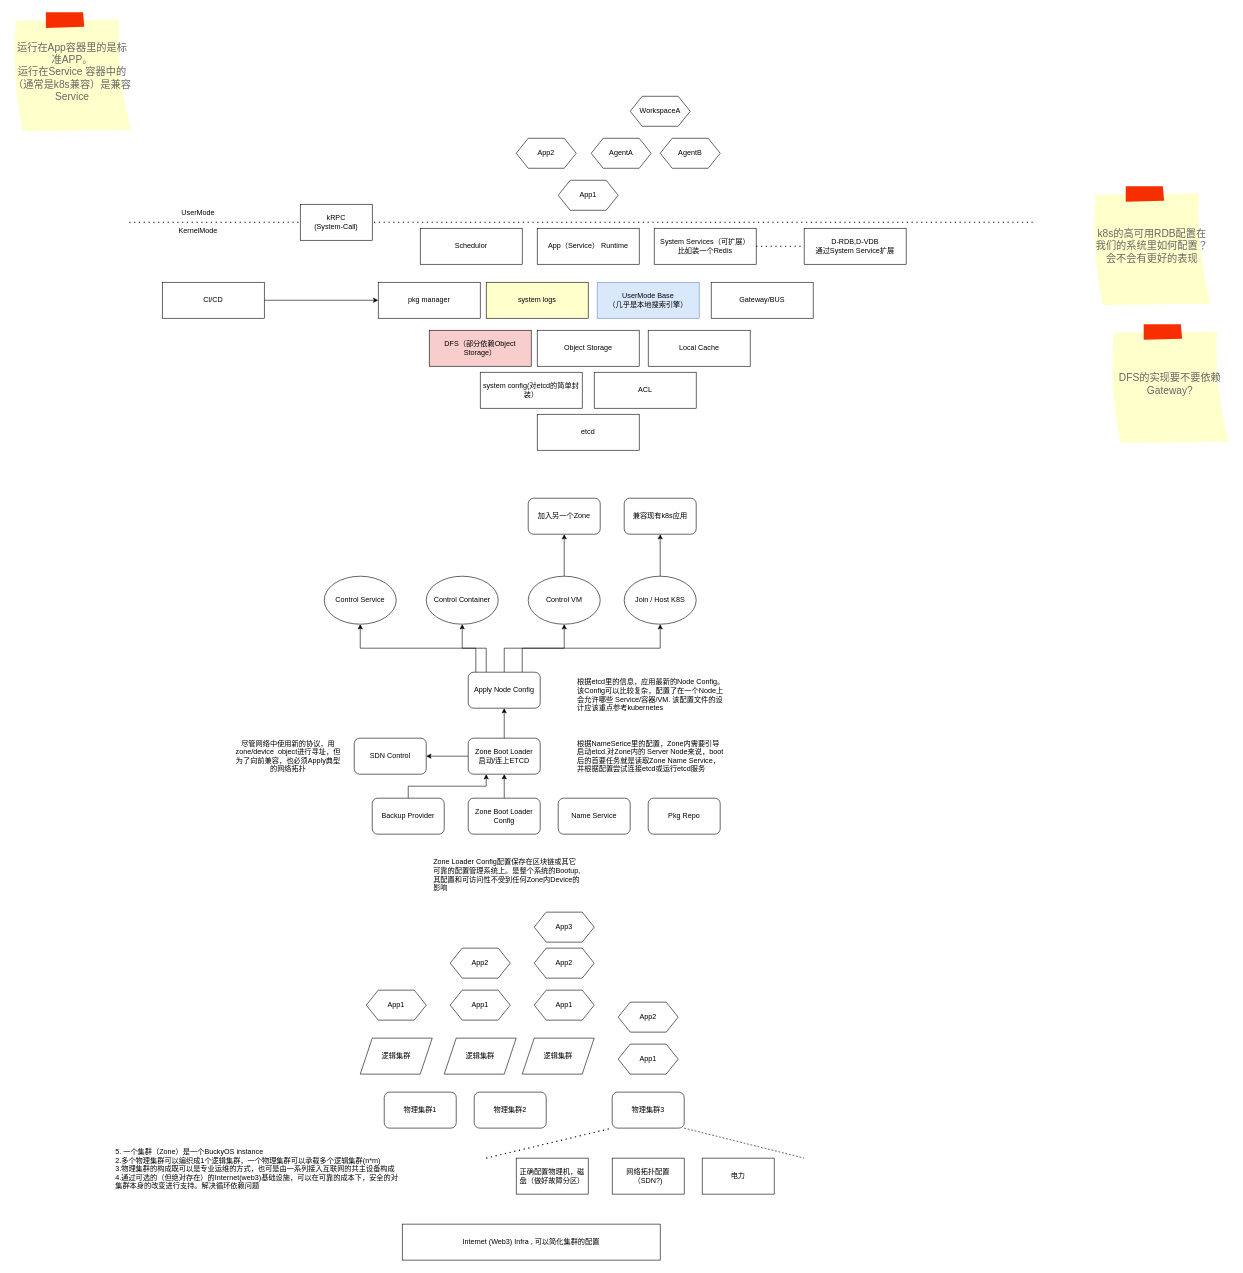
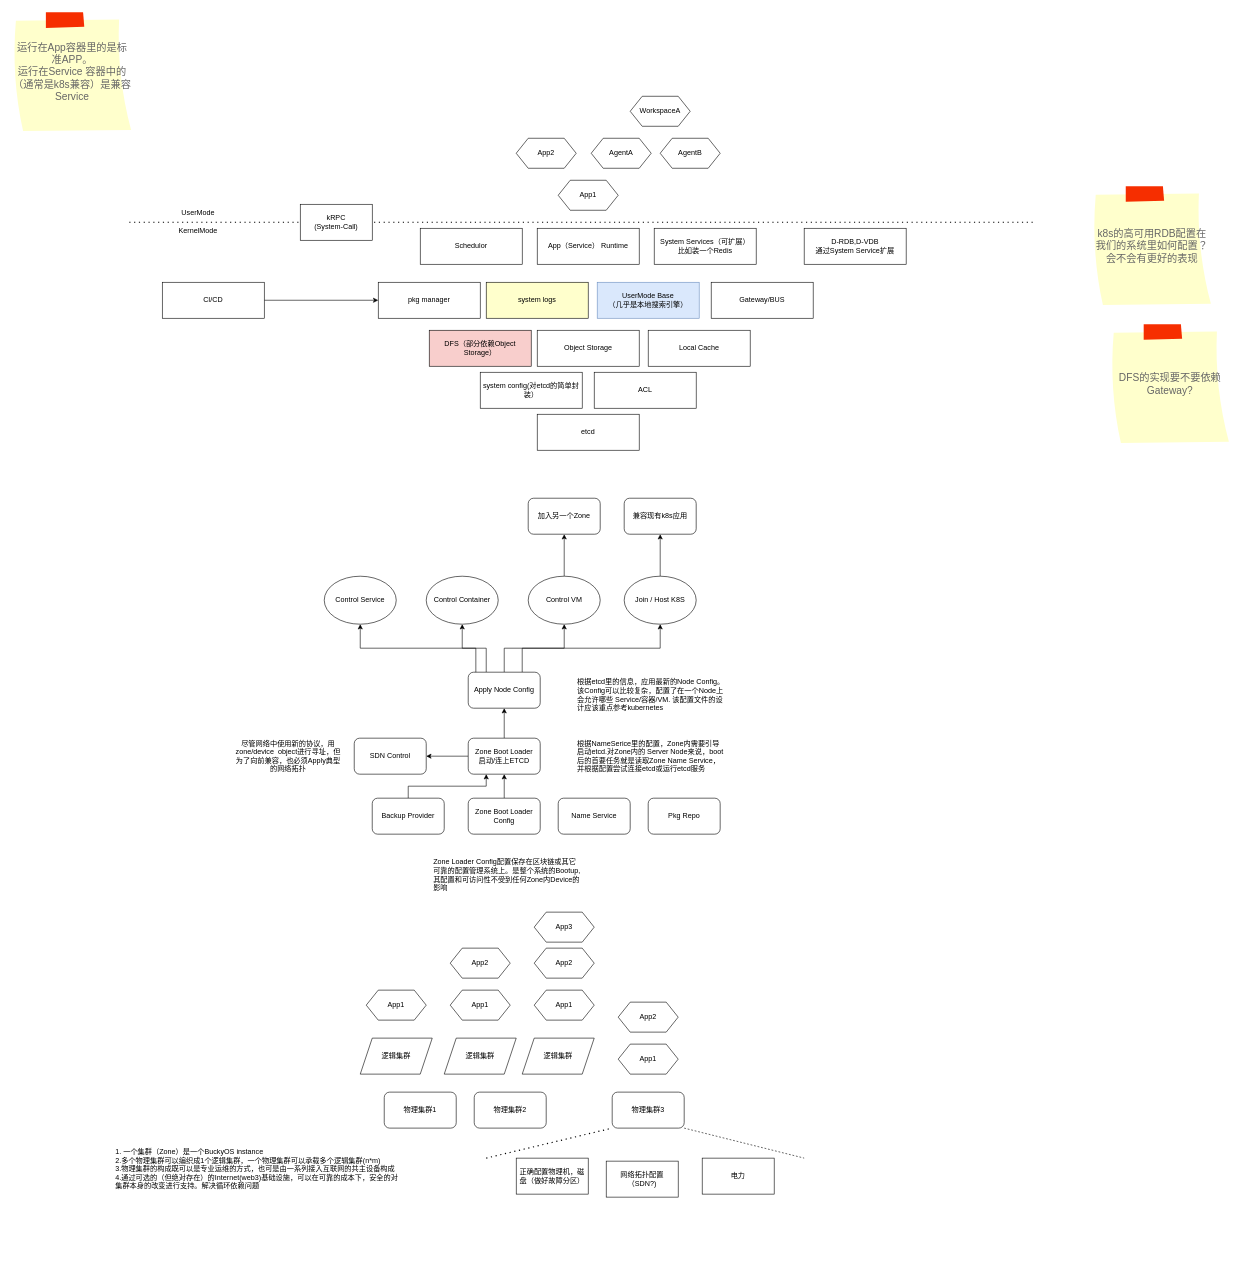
  <mxCell id="0" />
  <mxCell id="1" parent="0" />
  <mxCell id="2" style="edgeStyle=orthogonalEdgeStyle;rounded=0;orthogonalLoop=1;jettySize=auto;html=1;exitX=0.5;exitY=0;exitDx=0;exitDy=0;entryX=0.5;entryY=1;entryDx=0;entryDy=0;" parent="1" source="3" target="6" edge="1"><mxGeometry relative="1" as="geometry" /></mxCell>
  <mxCell id="3" value="Zone Boot Loader Config" style="rounded=1;whiteSpace=wrap;html=1;" parent="1" vertex="1"><mxGeometry x="780" y="1330" width="120" height="60" as="geometry" /></mxCell>
  <mxCell id="4" style="edgeStyle=orthogonalEdgeStyle;rounded=0;orthogonalLoop=1;jettySize=auto;html=1;exitX=0.5;exitY=0;exitDx=0;exitDy=0;entryX=0.5;entryY=1;entryDx=0;entryDy=0;" parent="1" source="6" target="13" edge="1"><mxGeometry relative="1" as="geometry" /></mxCell>
  <mxCell id="5" style="edgeStyle=orthogonalEdgeStyle;rounded=0;orthogonalLoop=1;jettySize=auto;html=1;exitX=0;exitY=0.5;exitDx=0;exitDy=0;entryX=1;entryY=0.5;entryDx=0;entryDy=0;" parent="1" source="6" target="21" edge="1"><mxGeometry relative="1" as="geometry" /></mxCell>
  <mxCell id="6" value="Zone Boot Loader&lt;br&gt;启动/连上ETCD" style="rounded=1;whiteSpace=wrap;html=1;" parent="1" vertex="1"><mxGeometry x="780" y="1230" width="120" height="60" as="geometry" /></mxCell>
  <mxCell id="7" value="Zone Loader Config配置保存在区块链或其它可靠的配置管理系统上。是整个系统的Bootup, 其配置和可访问性不受到任何Zone内Device的影响" style="text;html=1;strokeColor=none;fillColor=none;align=left;verticalAlign=middle;whiteSpace=wrap;rounded=0;" parent="1" vertex="1"><mxGeometry x="720" y="1410" width="250" height="95" as="geometry" /></mxCell>
  <mxCell id="8" value="根据NameSerice里的配置，Zone内需要引导启动etcd.对Zone内的 Server Node来说，boot后的首要任务就是读取Zone Name Service，并根据配置尝试连接etcd或运行etcd服务" style="text;html=1;strokeColor=none;fillColor=none;align=left;verticalAlign=middle;whiteSpace=wrap;rounded=0;" parent="1" vertex="1"><mxGeometry x="960" y="1212.5" width="250" height="95" as="geometry" /></mxCell>
  <mxCell id="9" style="edgeStyle=orthogonalEdgeStyle;rounded=0;orthogonalLoop=1;jettySize=auto;html=1;exitX=0.75;exitY=0;exitDx=0;exitDy=0;entryX=0.5;entryY=1;entryDx=0;entryDy=0;" parent="1" source="13" target="16" edge="1"><mxGeometry relative="1" as="geometry"><Array as="points"><mxPoint x="870" y="1080" /><mxPoint x="1100" y="1080" /></Array></mxGeometry></mxCell>
  <mxCell id="10" style="edgeStyle=orthogonalEdgeStyle;rounded=0;orthogonalLoop=1;jettySize=auto;html=1;exitX=0.25;exitY=0;exitDx=0;exitDy=0;entryX=0.5;entryY=1;entryDx=0;entryDy=0;" parent="1" source="13" target="17" edge="1"><mxGeometry relative="1" as="geometry" /></mxCell>
  <mxCell id="11" style="edgeStyle=orthogonalEdgeStyle;rounded=0;orthogonalLoop=1;jettySize=auto;html=1;exitX=0.106;exitY=0.017;exitDx=0;exitDy=0;entryX=0.5;entryY=1;entryDx=0;entryDy=0;exitPerimeter=0;" parent="1" source="13" target="18" edge="1"><mxGeometry relative="1" as="geometry"><Array as="points"><mxPoint x="793" y="1080" /><mxPoint x="770" y="1080" /></Array></mxGeometry></mxCell>
  <mxCell id="12" style="edgeStyle=orthogonalEdgeStyle;rounded=0;orthogonalLoop=1;jettySize=auto;html=1;" parent="1" source="13" target="20" edge="1"><mxGeometry relative="1" as="geometry" /></mxCell>
  <mxCell id="13" value="Apply Node Config" style="rounded=1;whiteSpace=wrap;html=1;" parent="1" vertex="1"><mxGeometry x="780" y="1120" width="120" height="60" as="geometry" /></mxCell>
  <mxCell id="14" value="根据etcd里的信息，应用最新的Node Config。该Config可以比较复杂，配置了在一个Node上会允许哪些 Service/容器/VM. 该配置文件的设计应该重点参考kubernetes" style="text;html=1;strokeColor=none;fillColor=none;align=left;verticalAlign=middle;whiteSpace=wrap;rounded=0;" parent="1" vertex="1"><mxGeometry x="960" y="1110" width="250" height="95" as="geometry" /></mxCell>
  <mxCell id="15" style="edgeStyle=orthogonalEdgeStyle;rounded=0;orthogonalLoop=1;jettySize=auto;html=1;exitX=0.5;exitY=0;exitDx=0;exitDy=0;entryX=0.5;entryY=1;entryDx=0;entryDy=0;" parent="1" source="16" target="24" edge="1"><mxGeometry relative="1" as="geometry" /></mxCell>
  <mxCell id="16" value="Join / Host K8S" style="ellipse;whiteSpace=wrap;html=1;" parent="1" vertex="1"><mxGeometry x="1040" y="960" width="120" height="80" as="geometry" /></mxCell>
  <mxCell id="17" value="Control Service" style="ellipse;whiteSpace=wrap;html=1;" parent="1" vertex="1"><mxGeometry x="540" y="960" width="120" height="80" as="geometry" /></mxCell>
  <mxCell id="18" value="Control Container" style="ellipse;whiteSpace=wrap;html=1;" parent="1" vertex="1"><mxGeometry x="710" y="960" width="120" height="80" as="geometry" /></mxCell>
  <mxCell id="19" style="edgeStyle=orthogonalEdgeStyle;rounded=0;orthogonalLoop=1;jettySize=auto;html=1;exitX=0.5;exitY=0;exitDx=0;exitDy=0;entryX=0.5;entryY=1;entryDx=0;entryDy=0;" parent="1" source="20" target="23" edge="1"><mxGeometry relative="1" as="geometry" /></mxCell>
  <mxCell id="20" value="Control VM" style="ellipse;whiteSpace=wrap;html=1;" parent="1" vertex="1"><mxGeometry x="880" y="960" width="120" height="80" as="geometry" /></mxCell>
  <mxCell id="21" value="SDN Control" style="rounded=1;whiteSpace=wrap;html=1;" parent="1" vertex="1"><mxGeometry x="590" y="1230" width="120" height="60" as="geometry" /></mxCell>
  <mxCell id="22" value="尽管网络中使用新的协议，用zone/device&amp;nbsp; object进行寻址，但为了向前兼容，也必须Apply典型的网络拓扑" style="text;html=1;strokeColor=none;fillColor=none;align=center;verticalAlign=middle;whiteSpace=wrap;rounded=0;" parent="1" vertex="1"><mxGeometry x="390" y="1245" width="180" height="30" as="geometry" /></mxCell>
  <mxCell id="23" value="加入另一个Zone" style="rounded=1;whiteSpace=wrap;html=1;" parent="1" vertex="1"><mxGeometry x="880" y="830" width="120" height="60" as="geometry" /></mxCell>
  <mxCell id="24" value="兼容现有k8s应用" style="rounded=1;whiteSpace=wrap;html=1;" parent="1" vertex="1"><mxGeometry x="1040" y="830" width="120" height="60" as="geometry" /></mxCell>
- <mxCell id="25" value="网络拓扑配置（SDN?)" style="rounded=0;whiteSpace=wrap;html=1;" parent="1" vertex="1"><mxGeometry x="1020" y="1930" width="120" height="60" as="geometry" /></mxCell>
+ <mxCell id="25" value="网络拓扑配置（SDN?)" style="rounded=0;whiteSpace=wrap;html=1;" parent="1" vertex="1"><mxGeometry x="1010" y="1935" width="120" height="60" as="geometry" /></mxCell>
  <mxCell id="26" value="正确配置物理机，磁盘（做好故障分区）" style="rounded=0;whiteSpace=wrap;html=1;" parent="1" vertex="1"><mxGeometry x="860" y="1930" width="120" height="60" as="geometry" /></mxCell>
  <mxCell id="27" value="电力" style="rounded=0;whiteSpace=wrap;html=1;" parent="1" vertex="1"><mxGeometry x="1170" y="1930" width="120" height="60" as="geometry" /></mxCell>
  <mxCell id="28" value="物理集群1" style="rounded=1;whiteSpace=wrap;html=1;" parent="1" vertex="1"><mxGeometry x="640" y="1820" width="120" height="60" as="geometry" /></mxCell>
  <mxCell id="29" value="物理集群2" style="rounded=1;whiteSpace=wrap;html=1;" parent="1" vertex="1"><mxGeometry x="790" y="1820" width="120" height="60" as="geometry" /></mxCell>
  <mxCell id="30" value="物理集群3" style="rounded=1;whiteSpace=wrap;html=1;" parent="1" vertex="1"><mxGeometry x="1020" y="1820" width="120" height="60" as="geometry" /></mxCell>
  <mxCell id="31" value="逻辑集群" style="shape=parallelogram;perimeter=parallelogramPerimeter;whiteSpace=wrap;html=1;fixedSize=1;" parent="1" vertex="1"><mxGeometry x="600" y="1730" width="120" height="60" as="geometry" /></mxCell>
  <mxCell id="32" value="逻辑集群" style="shape=parallelogram;perimeter=parallelogramPerimeter;whiteSpace=wrap;html=1;fixedSize=1;" parent="1" vertex="1"><mxGeometry x="740" y="1730" width="120" height="60" as="geometry" /></mxCell>
  <mxCell id="33" value="App1" style="shape=hexagon;perimeter=hexagonPerimeter2;whiteSpace=wrap;html=1;fixedSize=1;" parent="1" vertex="1"><mxGeometry x="610" y="1650" width="100" height="50" as="geometry" /></mxCell>
  <mxCell id="34" value="App1" style="shape=hexagon;perimeter=hexagonPerimeter2;whiteSpace=wrap;html=1;fixedSize=1;" parent="1" vertex="1"><mxGeometry x="750" y="1650" width="100" height="50" as="geometry" /></mxCell>
  <mxCell id="35" value="App2" style="shape=hexagon;perimeter=hexagonPerimeter2;whiteSpace=wrap;html=1;fixedSize=1;" parent="1" vertex="1"><mxGeometry x="750" y="1580" width="100" height="50" as="geometry" /></mxCell>
  <mxCell id="36" value="App1" style="shape=hexagon;perimeter=hexagonPerimeter2;whiteSpace=wrap;html=1;fixedSize=1;" parent="1" vertex="1"><mxGeometry x="890" y="1650" width="100" height="50" as="geometry" /></mxCell>
  <mxCell id="37" value="App2" style="shape=hexagon;perimeter=hexagonPerimeter2;whiteSpace=wrap;html=1;fixedSize=1;" parent="1" vertex="1"><mxGeometry x="890" y="1580" width="100" height="50" as="geometry" /></mxCell>
  <mxCell id="38" value="App1" style="shape=hexagon;perimeter=hexagonPerimeter2;whiteSpace=wrap;html=1;fixedSize=1;" parent="1" vertex="1"><mxGeometry x="1030" y="1740" width="100" height="50" as="geometry" /></mxCell>
  <mxCell id="39" value="App2" style="shape=hexagon;perimeter=hexagonPerimeter2;whiteSpace=wrap;html=1;fixedSize=1;" parent="1" vertex="1"><mxGeometry x="1030" y="1670" width="100" height="50" as="geometry" /></mxCell>
  <mxCell id="40" value="App3" style="shape=hexagon;perimeter=hexagonPerimeter2;whiteSpace=wrap;html=1;fixedSize=1;" parent="1" vertex="1"><mxGeometry x="890" y="1520" width="100" height="50" as="geometry" /></mxCell>
  <mxCell id="41" value="逻辑集群" style="shape=parallelogram;perimeter=parallelogramPerimeter;whiteSpace=wrap;html=1;fixedSize=1;" parent="1" vertex="1"><mxGeometry x="870" y="1730" width="120" height="60" as="geometry" /></mxCell>
  <mxCell id="42" value="" style="endArrow=none;dashed=1;html=1;dashPattern=1 3;strokeWidth=2;rounded=0;entryX=0;entryY=1;entryDx=0;entryDy=0;" parent="1" target="30" edge="1"><mxGeometry width="50" height="50" relative="1" as="geometry"><mxPoint x="810" y="1930" as="sourcePoint" /><mxPoint x="880" y="1890" as="targetPoint" /></mxGeometry></mxCell>
  <mxCell id="43" value="" style="endArrow=none;dashed=1;html=1;rounded=0;exitX=1;exitY=1;exitDx=0;exitDy=0;" parent="1" source="30" edge="1"><mxGeometry width="50" height="50" relative="1" as="geometry"><mxPoint x="1220" y="1920" as="sourcePoint" /><mxPoint x="1340" y="1930" as="targetPoint" /></mxGeometry></mxCell>
- <mxCell id="44" value="5. 一个集群（Zone）是一个BuckyOS instance&lt;br&gt;&lt;div style=&quot;&quot;&gt;&lt;span style=&quot;background-color: initial;&quot;&gt;2.多个物理集群可以编织成1个逻辑集群，一个物理集群可以承载多个逻辑集群(n*m)&lt;/span&gt;&lt;/div&gt;&lt;div style=&quot;&quot;&gt;&lt;span style=&quot;background-color: initial;&quot;&gt;3.物理集群的构成既可以是专业运维的方式，也可是由一系列接入互联网的共主设备构成&lt;/span&gt;&lt;/div&gt;&lt;div style=&quot;&quot;&gt;&lt;span style=&quot;background-color: initial;&quot;&gt;4.通过可选的（但绝对存在）的Internet(web3)基础设施，可以在可靠的成本下，安全的对集群本身的改变进行支持。解决循环依赖问题&lt;/span&gt;&lt;/div&gt;&lt;div style=&quot;&quot;&gt;&lt;br&gt;&lt;/div&gt;" style="text;html=1;strokeColor=none;fillColor=none;align=left;verticalAlign=middle;whiteSpace=wrap;rounded=0;" parent="1" vertex="1"><mxGeometry x="190" y="1920" width="480" height="70" as="geometry" /></mxCell>
- <mxCell id="45" value="Internet (Web3) Infra , 可以简化集群的配置" style="rounded=0;whiteSpace=wrap;html=1;" parent="1" vertex="1"><mxGeometry x="670" y="2040" width="430" height="60" as="geometry" /></mxCell>
+ <mxCell id="44" value="1. 一个集群（Zone）是一个BuckyOS instance&lt;br&gt;&lt;div style=&quot;&quot;&gt;&lt;span style=&quot;background-color: initial;&quot;&gt;2.多个物理集群可以编织成1个逻辑集群，一个物理集群可以承载多个逻辑集群(n*m)&lt;/span&gt;&lt;/div&gt;&lt;div style=&quot;&quot;&gt;&lt;span style=&quot;background-color: initial;&quot;&gt;3.物理集群的构成既可以是专业运维的方式，也可是由一系列接入互联网的共主设备构成&lt;/span&gt;&lt;/div&gt;&lt;div style=&quot;&quot;&gt;&lt;span style=&quot;background-color: initial;&quot;&gt;4.通过可选的（但绝对存在）的Internet(web3)基础设施，可以在可靠的成本下，安全的对集群本身的改变进行支持。解决循环依赖问题&lt;/span&gt;&lt;/div&gt;&lt;div style=&quot;&quot;&gt;&lt;br&gt;&lt;/div&gt;" style="text;html=1;strokeColor=none;fillColor=none;align=left;verticalAlign=middle;whiteSpace=wrap;rounded=0;" parent="1" vertex="1"><mxGeometry x="190" y="1920" width="480" height="70" as="geometry" /></mxCell>
  <mxCell id="46" value="DFS（部分依赖Object Storage）" style="rounded=0;whiteSpace=wrap;html=1;fillColor=#f8cecc;" parent="1" vertex="1"><mxGeometry x="715" y="550" width="170" height="60" as="geometry" /></mxCell>
  <mxCell id="47" value="etcd" style="rounded=0;whiteSpace=wrap;html=1;" parent="1" vertex="1"><mxGeometry x="895" y="690" width="170" height="60" as="geometry" /></mxCell>
  <mxCell id="48" value="system config(对etcd的简单封装）" style="rounded=0;whiteSpace=wrap;html=1;" parent="1" vertex="1"><mxGeometry x="800" y="620" width="170" height="60" as="geometry" /></mxCell>
  <mxCell id="49" value="system logs" style="rounded=0;whiteSpace=wrap;html=1;fillColor=#ffffcc;" parent="1" vertex="1"><mxGeometry x="810" y="470" width="170" height="60" as="geometry" /></mxCell>
  <mxCell id="50" value="pkg manager" style="rounded=0;whiteSpace=wrap;html=1;" parent="1" vertex="1"><mxGeometry x="630" y="470" width="170" height="60" as="geometry" /></mxCell>
  <mxCell id="51" value="Object Storage" style="rounded=0;whiteSpace=wrap;html=1;" parent="1" vertex="1"><mxGeometry x="895" y="550" width="170" height="60" as="geometry" /></mxCell>
  <mxCell id="52" value="Gateway/BUS" style="rounded=0;whiteSpace=wrap;html=1;" parent="1" vertex="1"><mxGeometry x="1185" y="470" width="170" height="60" as="geometry" /></mxCell>
  <mxCell id="53" value="DFS的实现要不要依赖Gateway?" style="strokeWidth=1;shadow=0;dashed=0;align=center;html=1;shape=mxgraph.mockup.text.stickyNote2;fontColor=#666666;mainText=;fontSize=17;whiteSpace=wrap;fillColor=#ffffcc;strokeColor=#F62E00;" parent="1" vertex="1"><mxGeometry x="1850" y="540" width="200" height="200" as="geometry" /></mxCell>
  <mxCell id="54" value="UserMode Base&lt;br&gt;（几乎是本地搜索引擎）" style="rounded=0;whiteSpace=wrap;html=1;fillColor=#dae8fc;strokeColor=#6c8ebf;" parent="1" vertex="1"><mxGeometry x="995" y="470" width="170" height="60" as="geometry" /></mxCell>
  <mxCell id="55" value="Local Cache" style="rounded=0;whiteSpace=wrap;html=1;" parent="1" vertex="1"><mxGeometry x="1080" y="550" width="170" height="60" as="geometry" /></mxCell>
  <mxCell id="56" value="Schedulor" style="rounded=0;whiteSpace=wrap;html=1;" parent="1" vertex="1"><mxGeometry x="700" y="380" width="170" height="60" as="geometry" /></mxCell>
  <mxCell id="57" value="App（Service） Runtime" style="rounded=0;whiteSpace=wrap;html=1;" parent="1" vertex="1"><mxGeometry x="895" y="380" width="170" height="60" as="geometry" /></mxCell>
  <mxCell id="58" value="System Services（可扩展）&lt;br&gt;比如装一个Redis" style="rounded=0;whiteSpace=wrap;html=1;" parent="1" vertex="1"><mxGeometry x="1090" y="380" width="170" height="60" as="geometry" /></mxCell>
  <mxCell id="59" value="ACL" style="rounded=0;whiteSpace=wrap;html=1;" parent="1" vertex="1"><mxGeometry x="990" y="620" width="170" height="60" as="geometry" /></mxCell>
  <mxCell id="60" style="edgeStyle=orthogonalEdgeStyle;rounded=0;orthogonalLoop=1;jettySize=auto;html=1;exitX=1;exitY=0.5;exitDx=0;exitDy=0;entryX=0;entryY=0.5;entryDx=0;entryDy=0;" parent="1" source="61" target="50" edge="1"><mxGeometry relative="1" as="geometry" /></mxCell>
  <mxCell id="61" value="CI/CD" style="rounded=0;whiteSpace=wrap;html=1;" parent="1" vertex="1"><mxGeometry x="270" y="470" width="170" height="60" as="geometry" /></mxCell>
  <mxCell id="62" value="App1" style="shape=hexagon;perimeter=hexagonPerimeter2;whiteSpace=wrap;html=1;fixedSize=1;" parent="1" vertex="1"><mxGeometry x="930" y="300" width="100" height="50" as="geometry" /></mxCell>
  <mxCell id="63" value="App2" style="shape=hexagon;perimeter=hexagonPerimeter2;whiteSpace=wrap;html=1;fixedSize=1;" parent="1" vertex="1"><mxGeometry x="860" y="230" width="100" height="50" as="geometry" /></mxCell>
  <mxCell id="64" value="运行在App容器里的是标准APP。&lt;br&gt;运行在Service 容器中的（通常是k8s兼容）是兼容Service" style="strokeWidth=1;shadow=0;dashed=0;align=center;html=1;shape=mxgraph.mockup.text.stickyNote2;fontColor=#666666;mainText=;fontSize=17;whiteSpace=wrap;fillColor=#ffffcc;strokeColor=#F62E00;" parent="1" vertex="1"><mxGeometry x="20" y="20" width="200" height="200" as="geometry" /></mxCell>
  <mxCell id="65" value="" style="endArrow=none;dashed=1;html=1;dashPattern=1 3;strokeWidth=2;rounded=0;" parent="1" edge="1"><mxGeometry width="50" height="50" relative="1" as="geometry"><mxPoint x="215" y="370" as="sourcePoint" /><mxPoint x="1725" y="370" as="targetPoint" /></mxGeometry></mxCell>
  <mxCell id="66" value="UserMode" style="text;html=1;strokeColor=none;fillColor=none;align=center;verticalAlign=middle;whiteSpace=wrap;rounded=0;" parent="1" vertex="1"><mxGeometry x="300" y="340" width="60" height="30" as="geometry" /></mxCell>
  <mxCell id="67" value="KernelMode" style="text;html=1;strokeColor=none;fillColor=none;align=center;verticalAlign=middle;whiteSpace=wrap;rounded=0;" parent="1" vertex="1"><mxGeometry x="300" y="370" width="60" height="30" as="geometry" /></mxCell>
  <mxCell id="68" value="D-RDB,D-VDB&lt;br&gt;通过System Service扩展" style="rounded=0;whiteSpace=wrap;html=1;" parent="1" vertex="1"><mxGeometry x="1340" y="380" width="170" height="60" as="geometry" /></mxCell>
- <mxCell id="69" value="" style="endArrow=none;dashed=1;html=1;dashPattern=1 3;strokeWidth=2;rounded=0;exitX=1;exitY=0.5;exitDx=0;exitDy=0;entryX=0;entryY=0.5;entryDx=0;entryDy=0;" parent="1" source="58" target="68" edge="1"><mxGeometry width="50" height="50" relative="1" as="geometry"><mxPoint x="1290" y="430" as="sourcePoint" /><mxPoint x="1340" y="380" as="targetPoint" /></mxGeometry></mxCell>
  <mxCell id="70" value="k8s的高可用RDB配置在我们的系统里如何配置？会不会有更好的表现" style="strokeWidth=1;shadow=0;dashed=0;align=center;html=1;shape=mxgraph.mockup.text.stickyNote2;fontColor=#666666;mainText=;fontSize=17;whiteSpace=wrap;fillColor=#ffffcc;strokeColor=#F62E00;" parent="1" vertex="1"><mxGeometry x="1820" y="310" width="200" height="200" as="geometry" /></mxCell>
  <mxCell id="71" style="edgeStyle=orthogonalEdgeStyle;rounded=0;orthogonalLoop=1;jettySize=auto;html=1;exitX=0.5;exitY=0;exitDx=0;exitDy=0;entryX=0.25;entryY=1;entryDx=0;entryDy=0;" parent="1" source="72" target="6" edge="1"><mxGeometry relative="1" as="geometry" /></mxCell>
  <mxCell id="72" value="Backup Provider" style="rounded=1;whiteSpace=wrap;html=1;" parent="1" vertex="1"><mxGeometry x="620" y="1330" width="120" height="60" as="geometry" /></mxCell>
  <mxCell id="73" value="Name Service" style="rounded=1;whiteSpace=wrap;html=1;" parent="1" vertex="1"><mxGeometry x="930" y="1330" width="120" height="60" as="geometry" /></mxCell>
  <mxCell id="74" value="Pkg Repo" style="rounded=1;whiteSpace=wrap;html=1;" parent="1" vertex="1"><mxGeometry x="1080" y="1330" width="120" height="60" as="geometry" /></mxCell>
  <mxCell id="75" value="AgentA" style="shape=hexagon;perimeter=hexagonPerimeter2;whiteSpace=wrap;html=1;fixedSize=1;" parent="1" vertex="1"><mxGeometry x="985" y="230" width="100" height="50" as="geometry" /></mxCell>
  <mxCell id="76" value="AgentB" style="shape=hexagon;perimeter=hexagonPerimeter2;whiteSpace=wrap;html=1;fixedSize=1;" parent="1" vertex="1"><mxGeometry x="1100" y="230" width="100" height="50" as="geometry" /></mxCell>
  <mxCell id="77" value="WorkspaceA" style="shape=hexagon;perimeter=hexagonPerimeter2;whiteSpace=wrap;html=1;fixedSize=1;" parent="1" vertex="1"><mxGeometry x="1050" y="160" width="100" height="50" as="geometry" /></mxCell>
  <mxCell id="78" value="kRPC&lt;br&gt;(System-Call)" style="rounded=0;whiteSpace=wrap;html=1;" parent="1" vertex="1"><mxGeometry x="500" y="340" width="120" height="60" as="geometry" /></mxCell>
